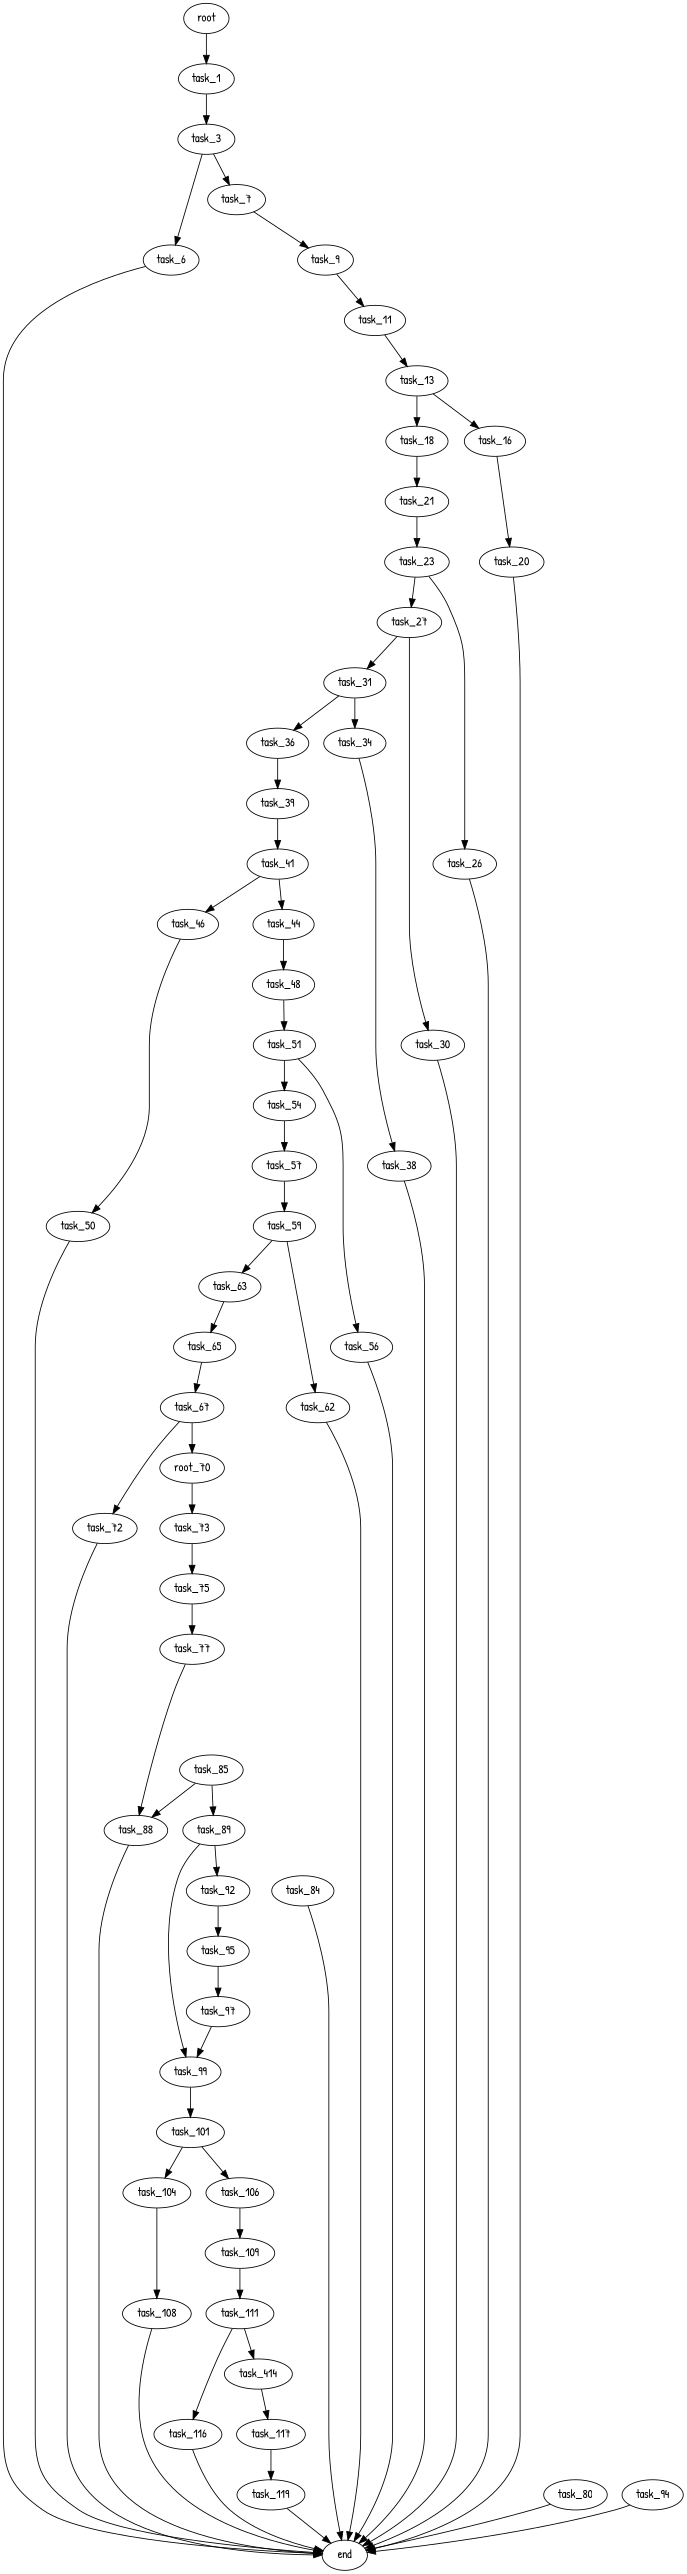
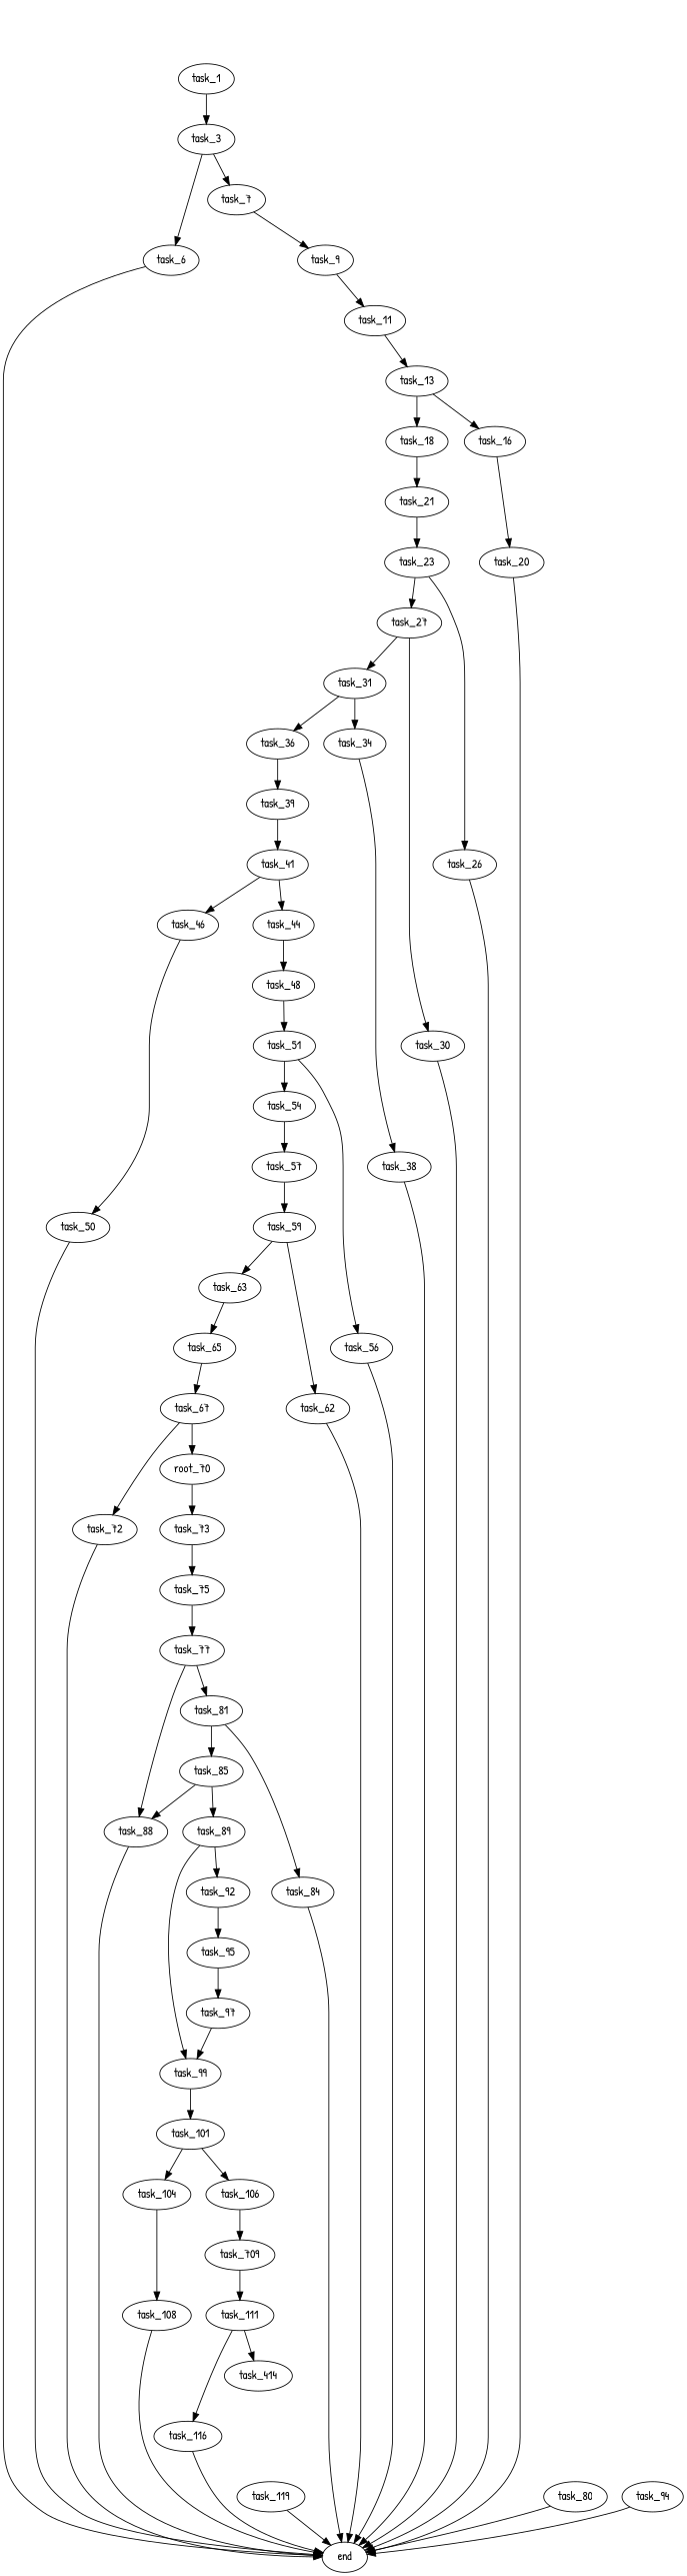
  digraph {
    fontname="Patrick Hand"
    node [fontname="Patrick Hand"]
    edge [fontname="Patrick Hand"]
-   root
    task_1
    task_3
    task_6
    task_7
    end
    task_9
    task_11
    task_13
    task_16
    task_18
    task_20
    task_21
    task_23
    task_26
    task_27
    task_30
    task_31
    task_34
    task_36
    task_38
    task_39
    task_41
    task_44
    task_46
    task_48
    task_50
    task_51
    task_54
    task_56
    task_57
    task_59
    task_62
    task_63
    task_65
    task_67
    n37 [label=root_70]
    task_72
    task_73
    task_75
    task_77
+   task_81
    task_88
    task_80
    task_84
    task_85
    task_89
    task_92
    task_99
    task_95
    task_94
    task_97
    task_101
    task_104
    task_106
    task_108
-   task_109
+   task_109 [label=task_709]
    task_111
    n59 [label=task_414]
    task_116
-   task_117
    task_119
-   root -> task_1
    task_1 -> task_3
    task_3 -> task_6
    task_3 -> task_7
    task_6 -> end
    task_7 -> task_9
    task_9 -> task_11
    task_11 -> task_13
    task_13 -> task_16
    task_13 -> task_18
    task_16 -> task_20
    task_18 -> task_21
    task_20 -> end
    task_21 -> task_23
    task_23 -> task_26
    task_23 -> task_27
    task_26 -> end
    task_27 -> task_30
    task_27 -> task_31
    task_30 -> end
    task_31 -> task_34
    task_31 -> task_36
    task_34 -> task_38
    task_36 -> task_39
    task_38 -> end
    task_39 -> task_41
    task_41 -> task_44
    task_41 -> task_46
    task_44 -> task_48
    task_46 -> task_50
    task_48 -> task_51
    task_50 -> end
    task_51 -> task_54
    task_51 -> task_56
    task_54 -> task_57
    task_56 -> end
    task_57 -> task_59
    task_59 -> task_62
    task_59 -> task_63
    task_62 -> end
    task_63 -> task_65
    task_65 -> task_67
    task_67 -> n37
    task_67 -> task_72
    n37 -> task_73
    task_72 -> end
    task_73 -> task_75
    task_75 -> task_77
+   task_77 -> task_81
    task_77 -> task_88
+   task_81 -> task_84
+   task_81 -> task_85
    task_88 -> end
    task_80 -> end
    task_84 -> end
    task_85 -> task_88
    task_85 -> task_89
    task_89 -> task_92
    task_89 -> task_99
    task_92 -> task_95
    task_99 -> task_101
    task_95 -> task_97
    task_94 -> end
    task_97 -> task_99
    task_101 -> task_104
    task_101 -> task_106
    task_104 -> task_108
    task_106 -> task_109
    task_108 -> end
    task_109 -> task_111
    task_111 -> n59
    task_111 -> task_116
-   n59 -> task_117
    task_116 -> end
-   task_117 -> task_119
    task_119 -> end
  }
